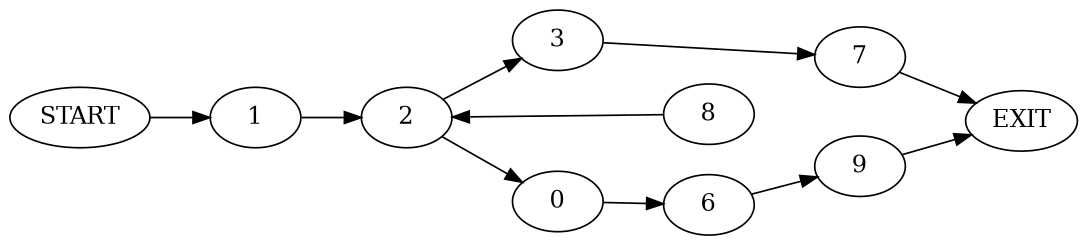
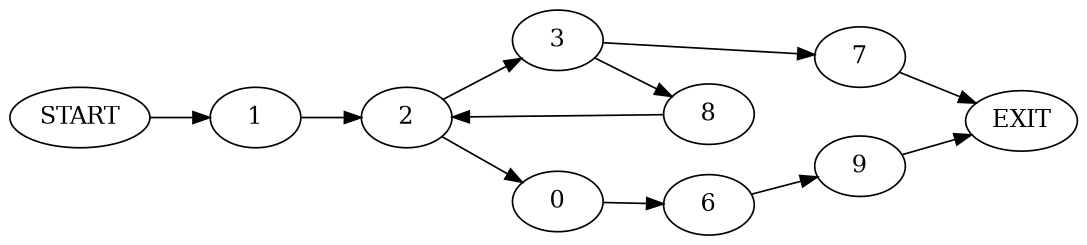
  digraph {
    rankdir=LR
    n1 [label=START]
    1
    2
    n4 [label=EXIT]
    3
    n6 [label=0]
    7
    8
    6
    9
    n1 -> 1
    1 -> 2
    2 -> 3
    2 -> n6
    3 -> 7
+   3 -> 8
    n6 -> 6
    7 -> n4
    8 -> 2
    6 -> 9
    9 -> n4
  }
